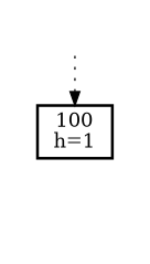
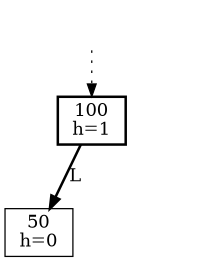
  digraph {
    DUMMY [style=invis]
    n2 [label="100\nh=1" penwidth=2 shape=box]
+   n3 [label="50\nh=0" shape=box]
    R_100 [style=invis]
    DUMMY -> n2 [style=dotted]
+   n2 -> n3 [label=L style=bold]
    n2 -> R_100 [style=invis]
  }
